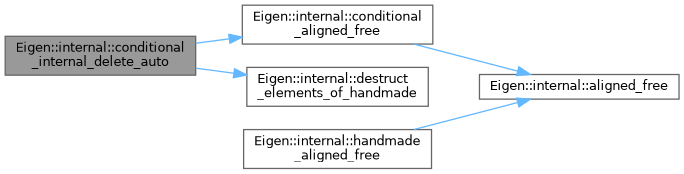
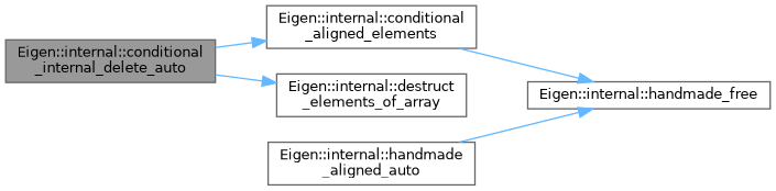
  digraph {
    rankdir=LR
    node [color=grey40 fillcolor=white fontname=Helvetica fontsize=10 shape=box style=filled]
    edge [color=steelblue1 fontname=Helvetica fontsize=10 labelfontname=Helvetica labelfontsize=10 style=solid]
    n1 [color=gray40 fillcolor=grey60 fontcolor=black height=0.2 label="Eigen::internal::conditional\l_internal_delete_auto" width=0.4]
-   n2 [height=0.2 label="Eigen::internal::conditional\l_aligned_free" width=0.4]
-   n3 [height=0.2 label="Eigen::internal::destruct\l_elements_of_handmade" width=0.4]
-   n4 [height=0.2 label="Eigen::internal::aligned_free" width=0.4]
-   n5 [height=0.2 label="Eigen::internal::handmade\l_aligned_free" width=0.4]
+   n2 [height=0.2 label="Eigen::internal::conditional\l_aligned_elements" width=0.4]
+   n3 [height=0.2 label="Eigen::internal::destruct\l_elements_of_array" width=0.4]
+   n4 [height=0.2 label="Eigen::internal::handmade_free" width=0.4]
+   n5 [height=0.2 label="Eigen::internal::handmade\l_aligned_auto" width=0.4]
    n1 -> n2
    n1 -> n3
    n2 -> n4
    n5 -> n4
  }
